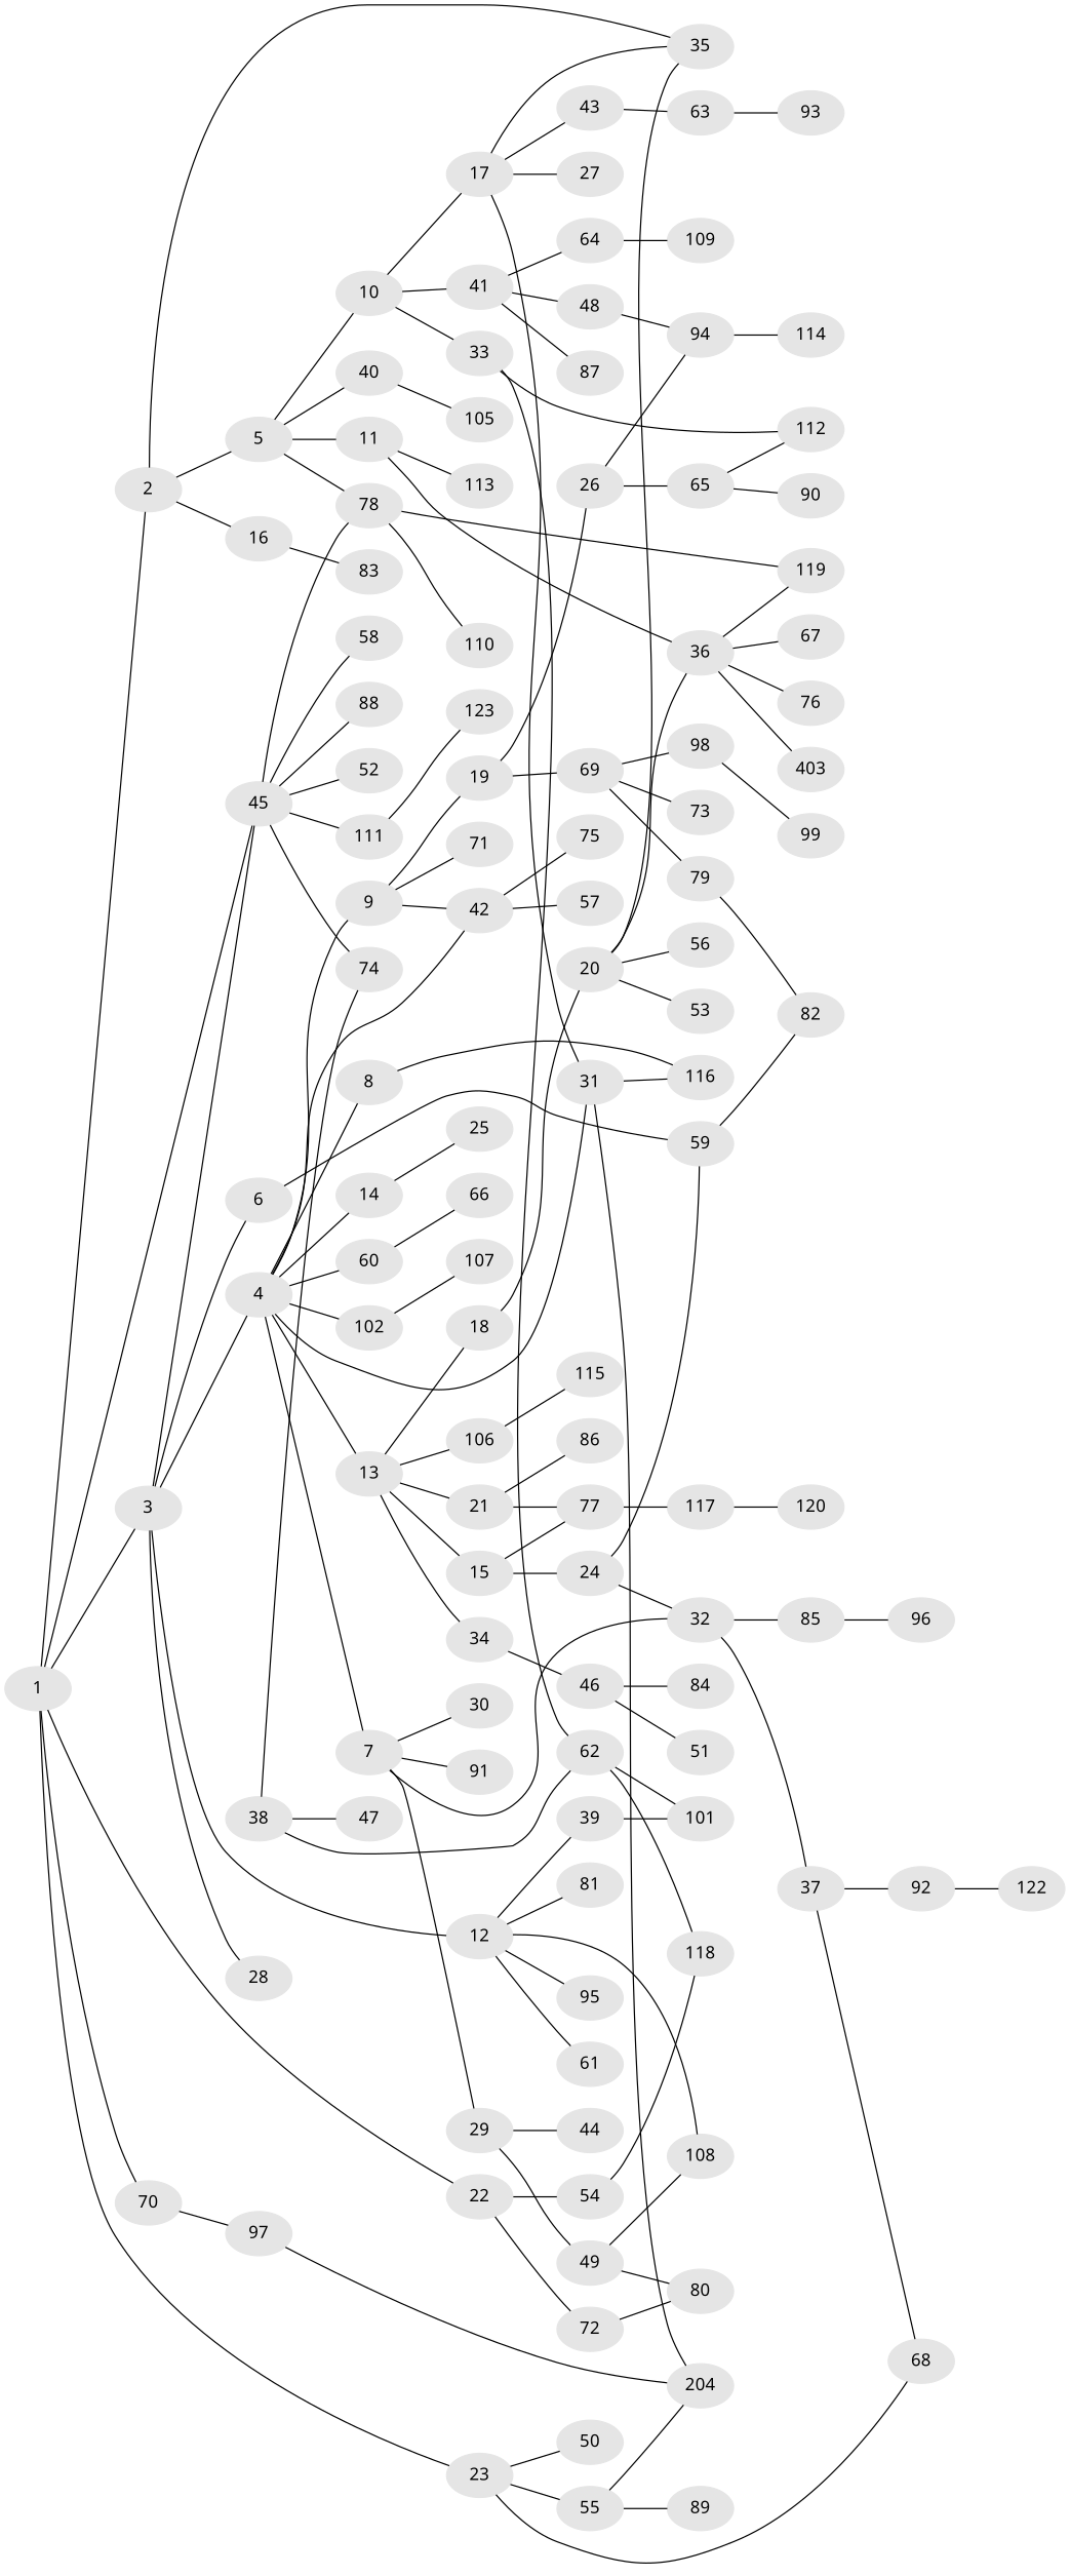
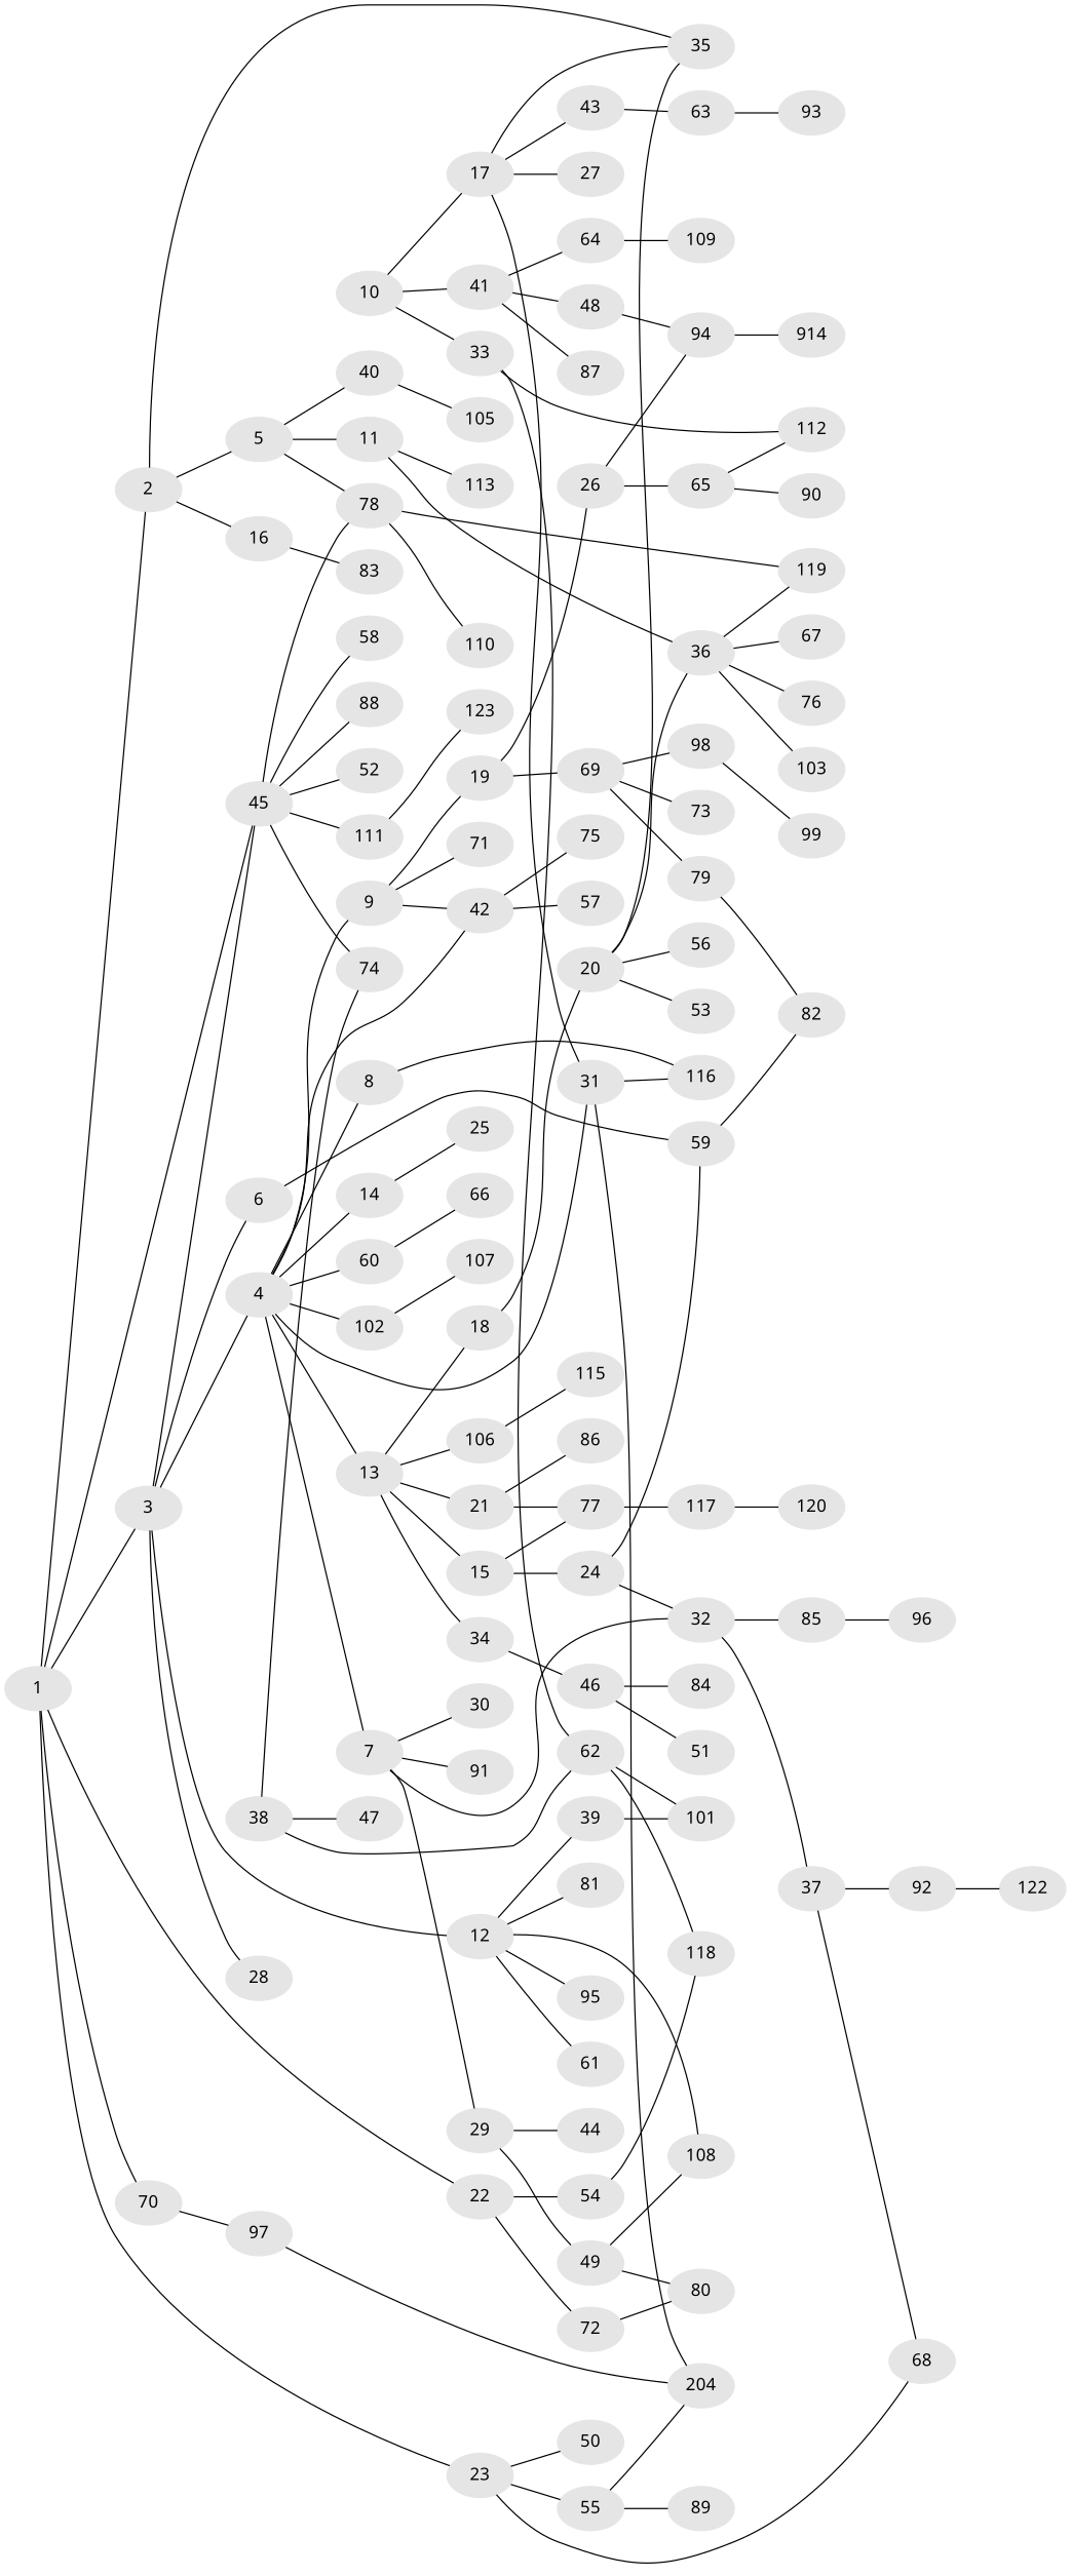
  graph {
    fontname="Noto Sans"
    rankdir=LR
    node [color=gray90 fontname="Noto Sans" style=filled]
    edge [fontname="Noto Sans"]
    1
    2
    3
    22
    23
    45
    70
    5
    16
    35
    4
    6
    12
    28
    54
    72
    50
    55
    68
    78
    74
    52
    58
    88
    111
    97
    10
    11
    40
    83
    7
    8
    9
    13
    14
    31
    60
    102
    42
    59
    39
    61
    81
    95
    108
    29
    30
    32
    91
    116
    19
    71
    15
    18
    21
    34
    106
    25
    n59 [label=204]
    38
    62
    47
    66
    107
    17
    33
    41
    113
    36
    105
    119
    110
    82
    44
    49
    37
    85
    26
    69
    75
    57
    27
    43
    112
    48
    64
    87
    101
    24
    77
    20
    86
    46
    115
    117
    63
    53
    56
    65
    94
    73
    79
    98
    67
    76
-   103 [label=403]
+   103
    118
    80
    89
    90
-   114
+   114 [label=914]
    92
    96
    51
    84
    122
    109
    93
    123
    99
    120
    1 -- 2
    1 -- 3
    1 -- 22
    1 -- 23
    1 -- 45
    1 -- 70
    2 -- 5
    2 -- 16
    2 -- 35
    3 -- 45
    3 -- 4
    3 -- 6
    3 -- 12
    3 -- 28
    22 -- 54
    22 -- 72
    23 -- 50
    23 -- 55
    23 -- 68
    45 -- 78
    45 -- 74
    45 -- 52
    45 -- 58
    45 -- 88
    45 -- 111
    70 -- 97
    5 -- 78
-   5 -- 10
    5 -- 11
    5 -- 40
    16 -- 83
    4 -- 7
    4 -- 8
    4 -- 9
    4 -- 13
    4 -- 14
    4 -- 31
    4 -- 60
    4 -- 102
    4 -- 42
    6 -- 59
    12 -- 39
    12 -- 61
    12 -- 81
    12 -- 95
    12 -- 108
    54 -- 118
    72 -- 80
    55 -- n59
    55 -- 89
    78 -- 119
    78 -- 110
    111 -- 123
    97 -- n59
    10 -- 17
    10 -- 33
    10 -- 41
    11 -- 113
    11 -- 36
    40 -- 105
    7 -- 29
    7 -- 30
    7 -- 32
    7 -- 91
    8 -- 116
    9 -- 42
    9 -- 19
    9 -- 71
    13 -- 15
    13 -- 18
    13 -- 21
    13 -- 34
    13 -- 106
    14 -- 25
    31 -- 116
    31 -- n59
    60 -- 66
    102 -- 107
    42 -- 75
    42 -- 57
    59 -- 82
    39 -- 101
    29 -- 44
    29 -- 49
    32 -- 37
    32 -- 85
    19 -- 26
    19 -- 69
    15 -- 24
    15 -- 77
    18 -- 20
    21 -- 77
    21 -- 86
    34 -- 46
    106 -- 115
    38 -- 74
    38 -- 62
    38 -- 47
    62 -- 101
    62 -- 118
    17 -- 35
    17 -- 31
    17 -- 27
    17 -- 43
    33 -- 62
    33 -- 112
    41 -- 48
    41 -- 64
    41 -- 87
    36 -- 119
    36 -- 67
    36 -- 76
    36 -- 103
    49 -- 108
    49 -- 80
    37 -- 68
    37 -- 92
    85 -- 96
    26 -- 65
    26 -- 94
    69 -- 73
    69 -- 79
    69 -- 98
    43 -- 63
    48 -- 94
    64 -- 109
    24 -- 59
    24 -- 32
    77 -- 117
    20 -- 35
    20 -- 36
    20 -- 53
    20 -- 56
    46 -- 51
    46 -- 84
    117 -- 120
    63 -- 93
    65 -- 112
    65 -- 90
    94 -- 114
    79 -- 82
    98 -- 99
    92 -- 122
  }
